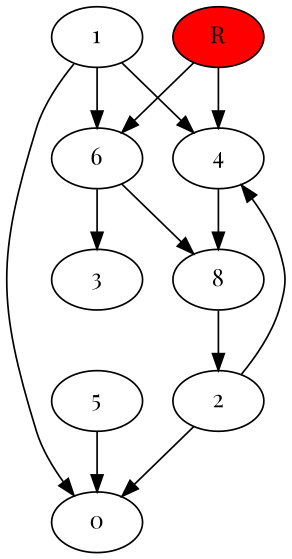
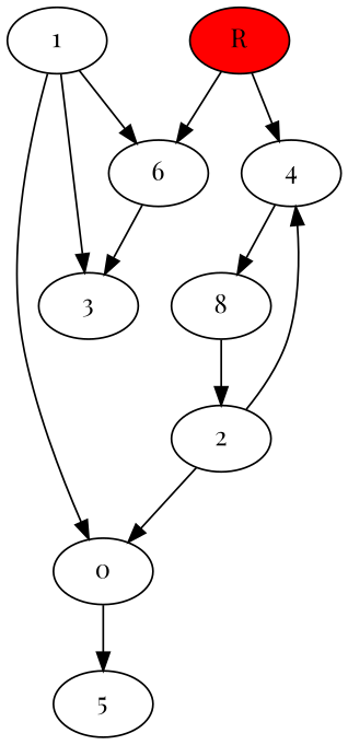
  digraph {
    fontname="Playfair Display"
    node [fontname="Playfair Display"]
    edge [fontname="Playfair Display"]
    1
    4
    6
    n4 [label=0]
    8
    3
    5
    2
    R [fillcolor="#ff0000" style=filled]
-   1 -> 4
+   1 -> 3
    1 -> 6
    1 -> n4
    4 -> 8
-   6 -> 8
    6 -> 3
-   5 -> n4
+   n4 -> 5
    8 -> 2
    2 -> 4
    2 -> n4
    R -> 4
    R -> 6
  }
